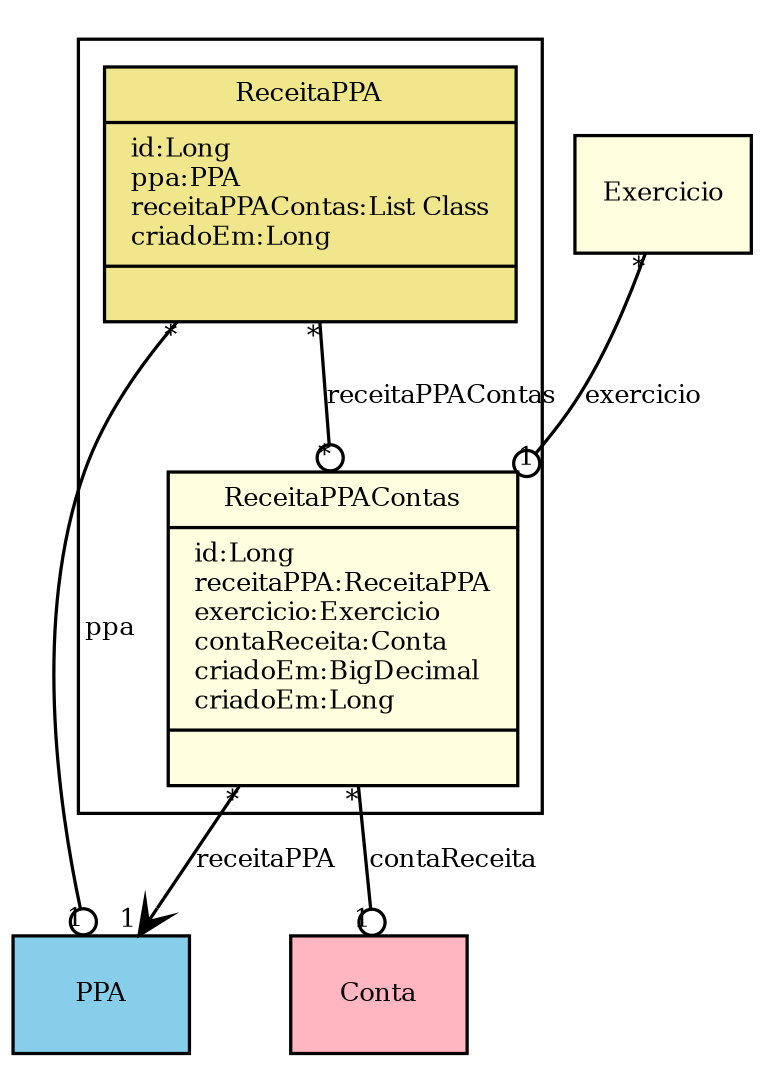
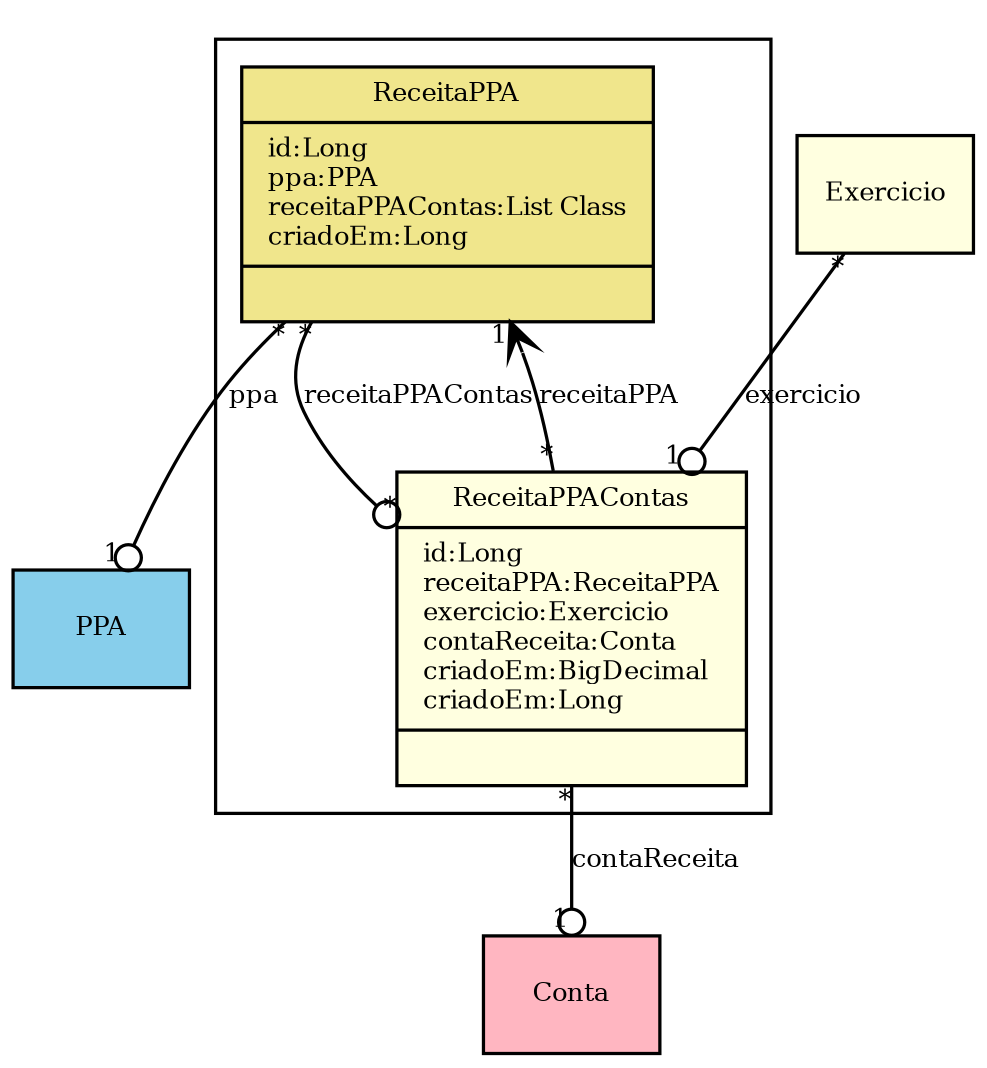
  digraph {
    fontname="Times-Roman"
    fontsize=8
    node [fillcolor=lightyellow fontname="Times-Roman" fontsize=8 shape=record style=filled]
    edge [arrowhead=odot fontname="Times-Roman" fontsize=8 headlabel=1 taillabel="*"]
    n1 [fillcolor=khaki label="{ReceitaPPA|id:Long\lppa:PPA\lreceitaPPAContas:List Class\lcriadoEm:Long\l|\l}"]
    n2 [label="{ReceitaPPAContas|id:Long\lreceitaPPA:ReceitaPPA\lexercicio:Exercicio\lcontaReceita:Conta\lcriadoEm:BigDecimal\lcriadoEm:Long\l|\l}"]
    PPA [fillcolor=skyblue]
    Conta [fillcolor=lightpink]
    Exercicio
    subgraph cluster_1 {
      n1
      n2
    }
    n1 -> n2 [headlabel="*" label=receitaPPAContas]
    n1 -> PPA [label=ppa]
-   n2 -> PPA [arrowhead=vee label=receitaPPA]
+   n2 -> n1 [arrowhead=vee label=receitaPPA]
    n2 -> Conta [label=contaReceita]
    Exercicio -> n2 [label=exercicio]
  }
